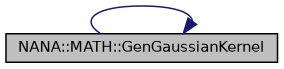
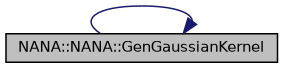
  digraph {
    rankdir=LR
-   n1 [color=black fillcolor=grey75 fontcolor=black fontname=Helvetica fontsize=10 height=0.2 label="NANA::MATH::GenGaussianKernel" shape=record style=filled width=0.4]
+   n1 [color=black fillcolor=grey75 fontcolor=black fontname=Helvetica fontsize=10 height=0.2 label="NANA::NANA::GenGaussianKernel" shape=record style=filled width=0.4]
    n1 -> n1 [color=midnightblue fontname=Helvetica fontsize=10 labelfontname=Helvetica labelfontsize=10 style=solid]
  }
